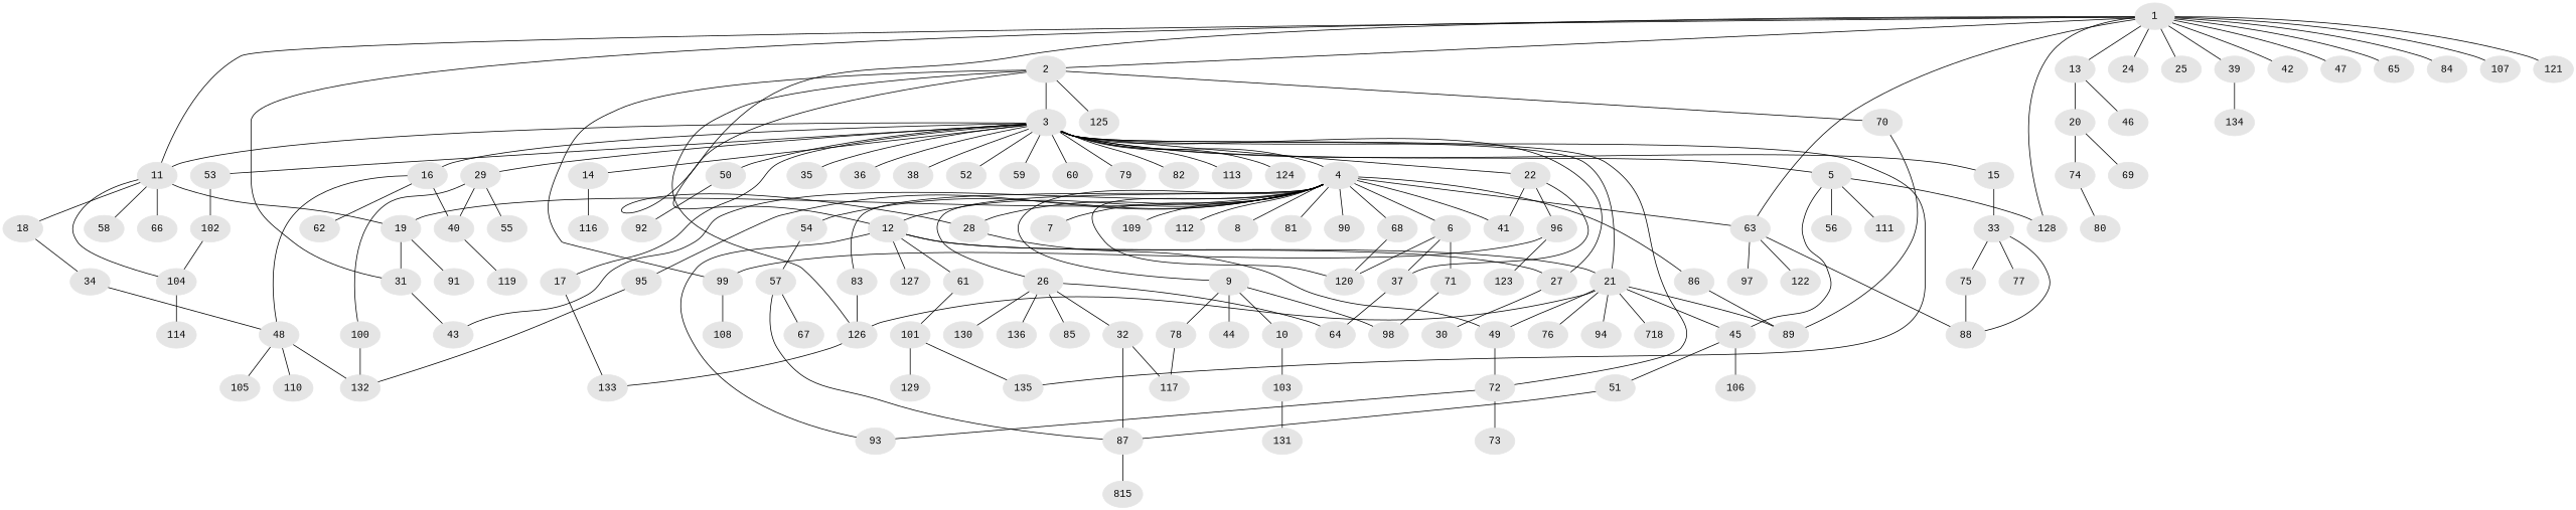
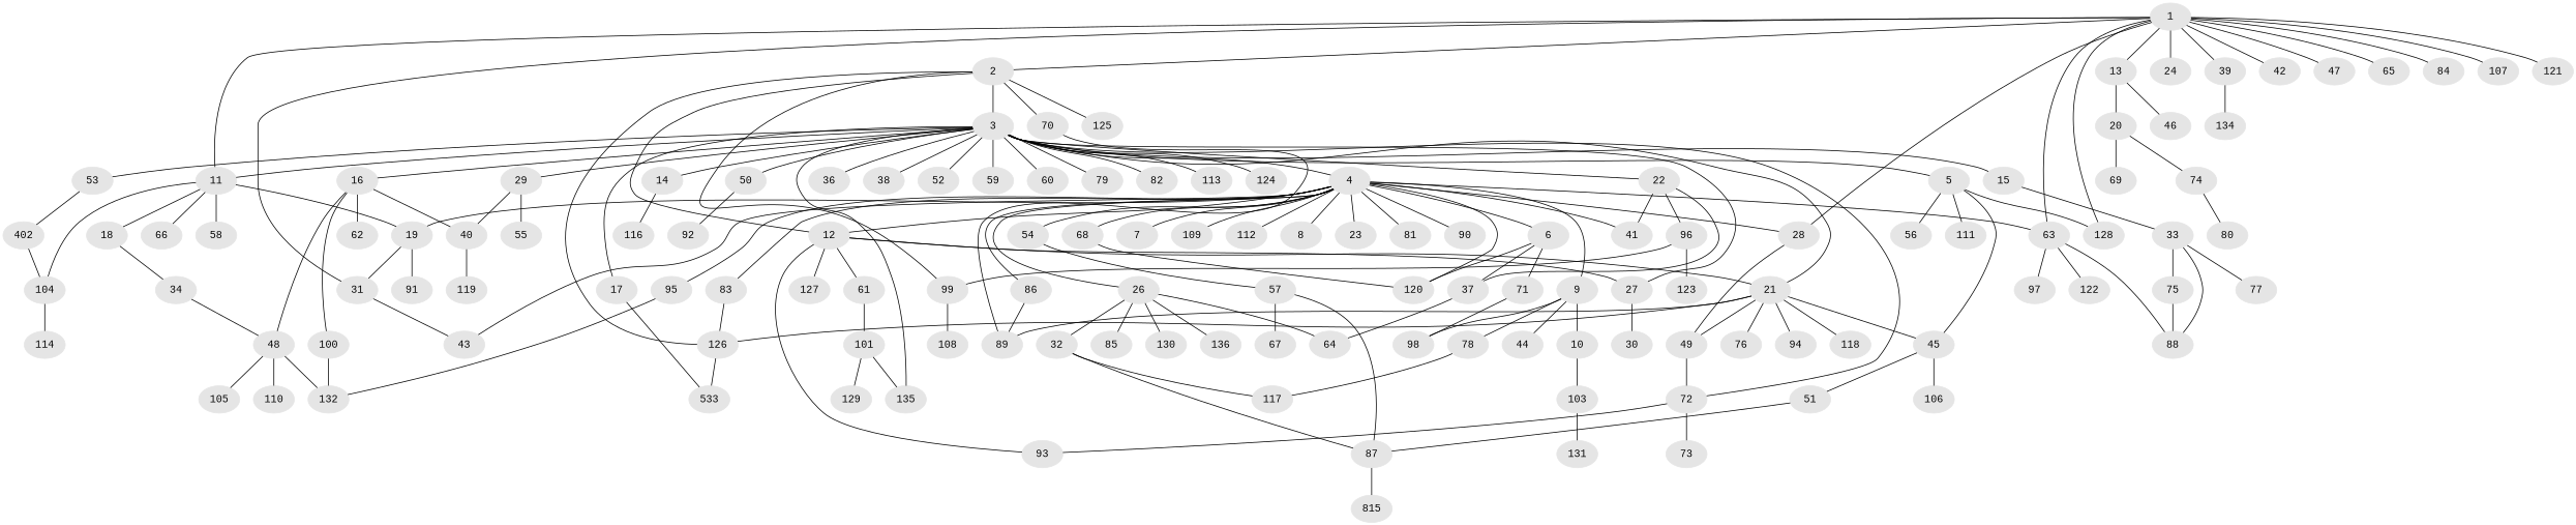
  graph {
    fontname="Liberation Mono"
    node [color=gray90 fontname="Liberation Mono" style=filled]
    edge [fontname="Liberation Mono"]
    1
    2
    11
    13
    24
-   25
    28
    31
    39
    42
    47
    63
    65
    84
    107
    121
    128
    3
    12
    70
    99
    125
    126
    19
    18
    58
    66
    104
    20
    46
    49
    43
    134
    88
    97
    122
    4
    5
    14
    15
    16
    17
    21
    22
    27
    29
-   35
    36
    38
    50
    52
    53
    59
    60
    72
    79
    82
    113
    124
    135
    61
    93
    127
    89
    108
-   133
+   133 [label=533]
    6
    7
    8
    9
+   23
    26
    41
    54
    68
    81
    83
    86
    90
    95
    109
    112
    120
    45
    56
    111
    116
    33
    40
    48
    62
    76
    94
-   118 [label=718]
+   118
    37
    96
    30
    55
    100
    92
-   102
+   102 [label=402]
    73
    71
    10
    44
    78
    98
    91
    32
    64
    85
    130
    136
    57
    132
    51
    106
    103
    117
    131
    34
    101
    129
    69
    74
    75
    77
    119
    105
    110
    80
    123
    87
    n134 [label=815]
    67
    114
    1 -- 2
    1 -- 11
    1 -- 13
    1 -- 24
-   1 -- 25
    1 -- 28
    1 -- 31
    1 -- 39
    1 -- 42
    1 -- 47
    1 -- 63
    1 -- 65
    1 -- 84
    1 -- 107
    1 -- 121
    1 -- 128
    2 -- 3
    2 -- 12
    2 -- 70
    2 -- 99
    2 -- 125
    2 -- 126
    11 -- 19
    11 -- 18
    11 -- 58
    11 -- 66
    11 -- 104
    13 -- 20
    13 -- 46
    28 -- 49
    31 -- 43
    39 -- 134
    63 -- 88
    63 -- 97
    63 -- 122
    3 -- 11
    3 -- 4
    3 -- 5
    3 -- 14
    3 -- 15
    3 -- 16
    3 -- 17
    3 -- 21
    3 -- 22
    3 -- 27
    3 -- 29
-   3 -- 35
    3 -- 36
    3 -- 38
    3 -- 50
    3 -- 52
    3 -- 53
    3 -- 59
    3 -- 60
    3 -- 72
    3 -- 79
    3 -- 82
    3 -- 113
    3 -- 124
    3 -- 135
    12 -- 21
    12 -- 27
    12 -- 61
    12 -- 93
    12 -- 127
    70 -- 89
    99 -- 108
    126 -- 133
    19 -- 31
    19 -- 91
    18 -- 34
    104 -- 114
    20 -- 69
    20 -- 74
    49 -- 72
    4 -- 28
    4 -- 63
    4 -- 12
    4 -- 19
    4 -- 43
    4 -- 6
    4 -- 7
    4 -- 8
    4 -- 9
+   4 -- 23
    4 -- 26
    4 -- 41
    4 -- 54
    4 -- 68
    4 -- 81
    4 -- 83
    4 -- 86
    4 -- 90
    4 -- 95
    4 -- 109
    4 -- 112
    4 -- 120
    5 -- 128
    5 -- 45
    5 -- 56
    5 -- 111
    14 -- 116
    15 -- 33
    16 -- 40
    16 -- 48
    16 -- 62
    17 -- 133
    21 -- 126
    21 -- 49
    21 -- 89
    21 -- 45
    21 -- 76
    21 -- 94
    21 -- 118
    22 -- 41
    22 -- 37
    22 -- 96
    27 -- 30
    29 -- 40
    29 -- 55
-   29 -- 100
+   16 -- 100
    50 -- 92
    53 -- 102
    72 -- 93
    72 -- 73
    61 -- 101
    6 -- 120
    6 -- 37
    6 -- 71
    9 -- 10
    9 -- 44
    9 -- 78
    9 -- 98
    26 -- 32
    26 -- 64
    26 -- 85
    26 -- 130
    26 -- 136
    54 -- 57
    68 -- 120
    83 -- 126
    86 -- 89
    95 -- 132
    45 -- 51
    45 -- 106
    33 -- 88
    33 -- 75
    33 -- 77
    40 -- 119
    48 -- 132
    48 -- 105
    48 -- 110
    37 -- 64
    96 -- 99
    96 -- 123
    100 -- 132
    102 -- 104
    71 -- 98
    10 -- 103
    78 -- 117
    32 -- 117
    32 -- 87
    57 -- 87
    57 -- 67
    51 -- 87
    103 -- 131
    34 -- 48
    101 -- 135
    101 -- 129
    74 -- 80
    75 -- 88
    87 -- n134
  }
